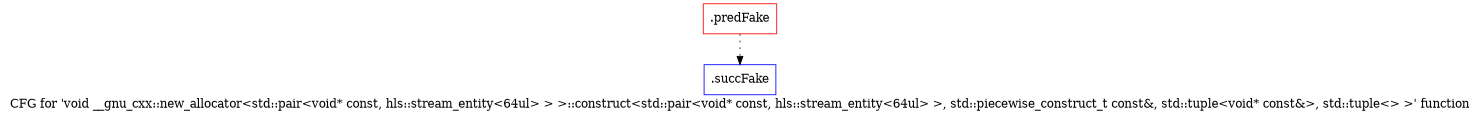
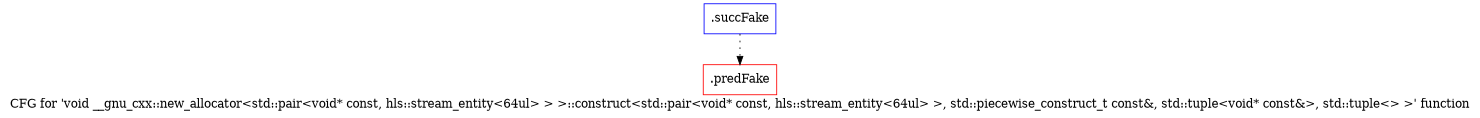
  digraph {
    label="CFG for 'void __gnu_cxx::new_allocator\<std::pair\<void* const, hls::stream_entity\<64ul\> \> \>::construct\<std::pair\<void* const, hls::stream_entity\<64ul\> \>, std::piecewise_construct_t const&, std::tuple\<void* const&\>, std::tuple\<\> \>' function"
    node [shape=record]
    n1 [label="{.predFake}" color=red]
    n2 [filename="/mnt/xilinx/Vitis_HLS/2021.2/tps/lnx64/gcc-6.2.0/lib/gcc/x86_64-pc-linux-gnu/6.2.0/../../../../include/c++/6.2.0/ext/new_allocator.h" label="{.succFake}" linenumber=120 color=blue]
-   n1 -> n2 [execusionnum=1 filename="/mnt/xilinx/Vitis_HLS/2021.2/tps/lnx64/gcc-6.2.0/lib/gcc/x86_64-pc-linux-gnu/6.2.0/../../../../include/c++/6.2.0/ext/new_allocator.h" style=dotted]
+   n2 -> n1 [execusionnum=1 filename="/mnt/xilinx/Vitis_HLS/2021.2/tps/lnx64/gcc-6.2.0/lib/gcc/x86_64-pc-linux-gnu/6.2.0/../../../../include/c++/6.2.0/ext/new_allocator.h" style=dotted]
  }
